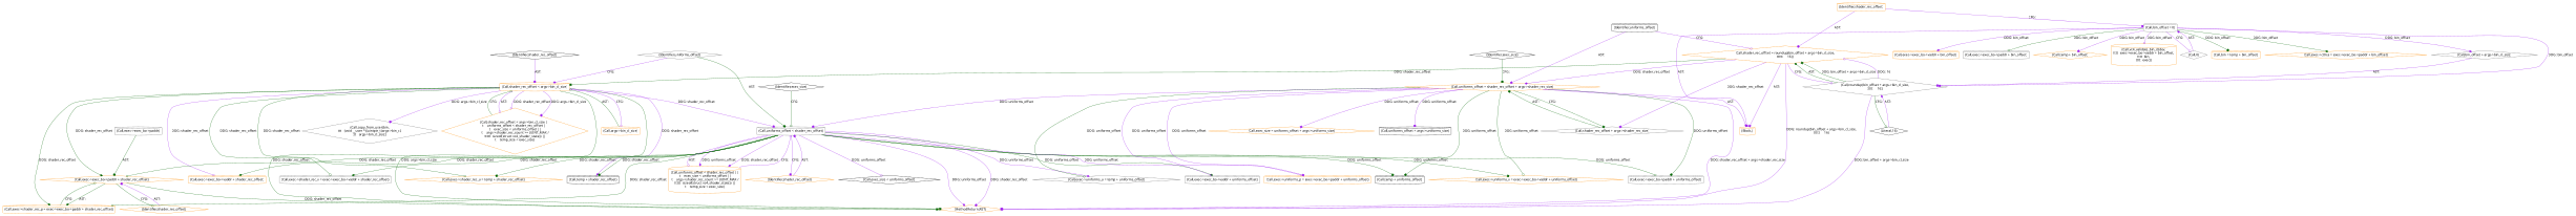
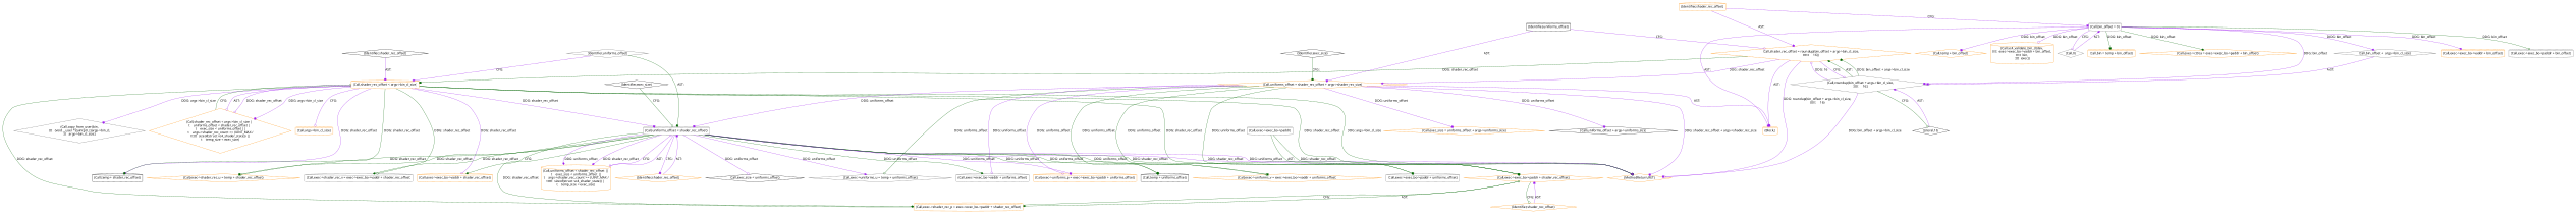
  digraph {
    fontname="Noto Sans"
    node [color=darkorange fontname="Noto Sans" shape=diamond]
    edge [arrowhead=box color=purple fontname="Noto Sans"]
    n1 [label="(Call,exec->exec_bo->paddr + shader_rec_offset)"]
    n2 [label="(Call,exec->shader_rec_p = exec->exec_bo->paddr + shader_rec_offset)" shape=cylinder]
    n3 [label="(Identifier,shader_rec_offset)"]
    n4 [label="(MethodReturn,RET)"]
    n5 [label="(Call,shader_rec_offset < args->bin_cl_size)" shape=cylinder]
    n6 [color=gray40 label="(Call,uniforms_offset < shader_rec_offset)" shape=cylinder]
    n7 [label="(Call,exec->exec_bo->vaddr + shader_rec_offset)" shape=cylinder]
    n8 [color=gray40 label="(Call,exec->shader_rec_v = exec->exec_bo->vaddr + shader_rec_offset)" shape=cylinder]
    n9 [color=black label="(Call,temp + shader_rec_offset)" shape=cylinder]
    n10 [color=gray40 label="(Call,copy_from_user(bin,\n\t\t\t   (void __user *)(uintptr_t)args->bin_cl,\n\t\t\t   args->bin_cl_size))"]
    n11 [label="(Call,shader_rec_offset < args->bin_cl_size ||\n\t    uniforms_offset < shader_rec_offset ||\n \t    exec_size < uniforms_offset ||\n \t    args->shader_rec_count >= (UINT_MAX /\n \t\t\t\t\t  sizeof(struct vc4_shader_state)) ||\n\t    temp_size < exec_size)"]
    n12 [label="(Call,exec->shader_rec_u = temp + shader_rec_offset)"]
    n13 [label="(Call,args->bin_cl_size)" shape=cylinder]
    n14 [color=black label="(Call,exec_size < uniforms_offset)"]
    n15 [color=black label="(Call,temp + uniforms_offset)" shape=cylinder]
    n16 [label="(Call,uniforms_offset < shader_rec_offset ||\n \t    exec_size < uniforms_offset ||\n \t    args->shader_rec_count >= (UINT_MAX /\n \t\t\t\t\t  sizeof(struct vc4_shader_state)) ||\n\t    temp_size < exec_size)" shape=cylinder]
    n17 [label="(Call,exec->uniforms_v = exec->exec_bo->vaddr + uniforms_offset)"]
    n18 [color=gray40 label="(Call,exec->exec_bo->paddr + uniforms_offset)" shape=cylinder]
    n19 [label="(Identifier,shader_rec_offset)"]
    n20 [color=gray40 label="(Call,exec->uniforms_u = temp + uniforms_offset)"]
    n21 [color=gray40 label="(Call,exec->exec_bo->vaddr + uniforms_offset)" shape=cylinder]
    n22 [label="(Call,exec->uniforms_p = exec->exec_bo->paddr + uniforms_offset)" shape=cylinder]
    n23 [label="(Call,shader_rec_offset = roundup(bin_offset + args->bin_cl_size,\n\t\t\t\t\t     16))"]
    n24 [color=gray40 label="(Call,roundup(bin_offset + args->bin_cl_size,\n\t\t\t\t\t     16))"]
    n25 [label="(Call,uniforms_offset = shader_rec_offset + args->shader_rec_size)"]
-   n26 [color=gray40 label="(Call,shader_rec_offset + args->shader_rec_size)"]
    n27 [label="(Block,)" shape=cylinder]
    n28 [color=black label="(Literal,16)"]
    n29 [label="(Call,exec_size = uniforms_offset + args->uniforms_size)"]
-   n30 [color=black label="(Call,uniforms_offset + args->uniforms_size)" shape=cylinder]
+   n30 [color=black label="(Call,uniforms_offset + args->uniforms_size)"]
    n31 [color=gray40 label="(Call,bin_offset = 0)" shape=cylinder]
    n32 [label="(Call,exec->exec_bo->vaddr + bin_offset)" shape=cylinder]
    n33 [color=gray40 label="(Call,exec->exec_bo->paddr + bin_offset)" shape=cylinder]
    n34 [label="(Call,temp + bin_offset)"]
    n35 [label="(Call,vc4_validate_bin_cl(dev,\n\t\t\t\t  exec->exec_bo->vaddr + bin_offset,\n\t\t\t\t  bin,\n\t\t\t\t  exec))" shape=cylinder]
    n36 [color=gray40 label="(Call,0)"]
    n37 [color=gray40 label="(Call,bin_offset + args->bin_cl_size)"]
    n38 [label="(Call,bin = temp + bin_offset)" shape=cylinder]
    n39 [label="(Call,exec->ct0ca = exec->exec_bo->paddr + bin_offset)"]
    n40 [color=black label="(Identifier,exec_size)"]
    n41 [color=black label="(Identifier,shader_rec_offset)"]
    n42 [color=black label="(Identifier,exec_size)"]
    n43 [color=black label="(Identifier,uniforms_offset)" shape=cylinder]
    n44 [label="(Identifier,shader_rec_offset)" shape=cylinder]
    n45 [color=gray40 label="(Call,exec->exec_bo->paddr)" shape=cylinder]
    n46 [color=gray40 label="(Identifier,uniforms_offset)"]
    n1 -> n2 [arrowhead=diamond color=darkgreen label="AST: "]
    n1 -> n3 [arrowhead=odot color=darkgreen label="CFG: "]
-   n1 -> n4 [arrowhead=odot color=darkgreen label="DDG: shader_rec_offset"]
+   n45 -> n4 [arrowhead=odot color=darkgreen label="DDG: shader_rec_offset"]
    n2 -> n1 [arrowhead=odot color=darkgreen label="CFG: "]
    n3 -> n1 [label="AST: "]
    n5 -> n1 [arrowhead=diamond color=darkgreen label="DDG: shader_rec_offset"]
    n5 -> n2 [arrowhead=diamond color=darkgreen label="DDG: shader_rec_offset"]
    n5 -> n4 [color=darkgreen label="DDG: shader_rec_offset"]
    n5 -> n4 [color=darkgreen label="DDG: args->bin_cl_size"]
    n5 -> n6 [label="DDG: shader_rec_offset"]
    n5 -> n7 [arrowhead=odot label="DDG: shader_rec_offset"]
    n5 -> n8 [arrowhead=odot color=darkgreen label="DDG: shader_rec_offset"]
    n5 -> n9 [arrowhead=diamond label="DDG: shader_rec_offset"]
    n5 -> n10 [label="DDG: args->bin_cl_size"]
    n5 -> n11 [arrowhead=odot label="AST: "]
    n5 -> n11 [arrowhead=odot label="DDG: shader_rec_offset"]
    n5 -> n11 [label="DDG: args->bin_cl_size"]
    n5 -> n12 [arrowhead=odot color=darkgreen label="DDG: shader_rec_offset"]
    n5 -> n13 [arrowhead=odot label="CFG: "]
    n6 -> n1 [arrowhead=odot color=darkgreen label="DDG: shader_rec_offset"]
    n6 -> n2 [arrowhead=odot color=darkgreen label="DDG: shader_rec_offset"]
    n6 -> n4 [arrowhead=diamond label="DDG: uniforms_offset"]
    n6 -> n4 [label="DDG: shader_rec_offset"]
-   n6 -> n7 [arrowhead=diamond color=darkgreen label="DDG: shader_rec_offset"]
+   n6 -> n7 [arrowhead=diamond color=darkgreen label="CFG: "]
    n6 -> n8 [arrowhead=diamond color=darkgreen label="DDG: shader_rec_offset"]
    n6 -> n9 [color=darkgreen label="DDG: shader_rec_offset"]
    n6 -> n12 [color=darkgreen label="DDG: shader_rec_offset"]
    n6 -> n14 [arrowhead=odot label="DDG: uniforms_offset"]
    n6 -> n15 [color=darkgreen label="DDG: uniforms_offset"]
    n6 -> n16 [arrowhead=odot label="AST: "]
    n6 -> n16 [arrowhead=diamond label="DDG: uniforms_offset"]
    n6 -> n16 [arrowhead=diamond label="DDG: shader_rec_offset"]
    n6 -> n17 [color=darkgreen label="DDG: uniforms_offset"]
    n6 -> n18 [arrowhead=odot color=darkgreen label="DDG: uniforms_offset"]
    n6 -> n19 [label="CFG: "]
    n6 -> n20 [arrowhead=diamond label="DDG: uniforms_offset"]
    n6 -> n21 [arrowhead=diamond color=darkgreen label="DDG: uniforms_offset"]
    n6 -> n22 [label="DDG: uniforms_offset"]
    n11 -> n5 [arrowhead=odot color=darkgreen label="CFG: "]
-   n13 -> n5 [arrowhead=odot color=darkgreen label="AST: "]
    n16 -> n6 [arrowhead=odot label="CFG: "]
    n19 -> n6 [label="AST: "]
    n23 -> n4 [arrowhead=odot label="DDG: roundup(bin_offset + args->bin_cl_size,\n\t\t\t\t\t     16)"]
    n23 -> n5 [color=darkgreen label="DDG: shader_rec_offset"]
    n23 -> n24 [arrowhead=odot label="CFG: "]
    n23 -> n25 [arrowhead=diamond label="DDG: shader_rec_offset"]
-   n23 -> n26 [label="DDG: shader_rec_offset"]
    n23 -> n27 [label="AST: "]
    n24 -> n4 [label="DDG: bin_offset + args->bin_cl_size"]
    n24 -> n23 [arrowhead=diamond color=darkgreen label="AST: "]
    n24 -> n23 [color=darkgreen label="DDG: bin_offset + args->bin_cl_size"]
    n24 -> n23 [arrowhead=odot label="DDG: 16"]
    n24 -> n28 [arrowhead=odot color=darkgreen label="CFG: "]
    n25 -> n4 [label="DDG: shader_rec_offset + args->shader_rec_size"]
    n25 -> n6 [label="DDG: uniforms_offset"]
    n25 -> n15 [color=darkgreen label="DDG: uniforms_offset"]
    n25 -> n17 [arrowhead=odot color=darkgreen label="DDG: uniforms_offset"]
    n25 -> n18 [color=darkgreen label="DDG: uniforms_offset"]
    n25 -> n20 [arrowhead=odot color=darkgreen label="DDG: uniforms_offset"]
    n25 -> n21 [arrowhead=odot label="DDG: uniforms_offset"]
    n25 -> n22 [arrowhead=odot label="DDG: uniforms_offset"]
-   n25 -> n26 [color=darkgreen label="CFG: "]
    n25 -> n27 [arrowhead=diamond label="AST: "]
    n25 -> n29 [label="DDG: uniforms_offset"]
    n25 -> n30 [label="DDG: uniforms_offset"]
-   n26 -> n25 [color=darkgreen label="AST: "]
    n28 -> n24 [arrowhead=diamond label="AST: "]
    n31 -> n24 [label="DDG: bin_offset"]
    n31 -> n27 [label="AST: "]
    n31 -> n32 [arrowhead=diamond label="DDG: bin_offset"]
    n31 -> n33 [arrowhead=odot color=darkgreen label="DDG: bin_offset"]
    n31 -> n34 [label="DDG: bin_offset"]
    n31 -> n35 [arrowhead=odot label="DDG: bin_offset"]
    n31 -> n36 [arrowhead=odot label="CFG: "]
    n31 -> n37 [arrowhead=diamond label="DDG: bin_offset"]
    n31 -> n38 [color=darkgreen label="DDG: bin_offset"]
    n31 -> n39 [arrowhead=diamond color=darkgreen label="DDG: bin_offset"]
    n36 -> n31 [arrowhead=diamond label="AST: "]
    n37 -> n24 [label="AST: "]
    n40 -> n6 [arrowhead=odot color=darkgreen label="CFG: "]
    n41 -> n5 [label="AST: "]
    n42 -> n25 [color=darkgreen label="CFG: "]
    n43 -> n23 [arrowhead=odot label="CFG: "]
    n43 -> n25 [label="AST: "]
    n44 -> n23 [label="AST: "]
    n44 -> n31 [label="CFG: "]
    n45 -> n1 [color=darkgreen label="AST: "]
    n46 -> n5 [arrowhead=diamond label="CFG: "]
    n46 -> n6 [color=darkgreen label="AST: "]
  }
